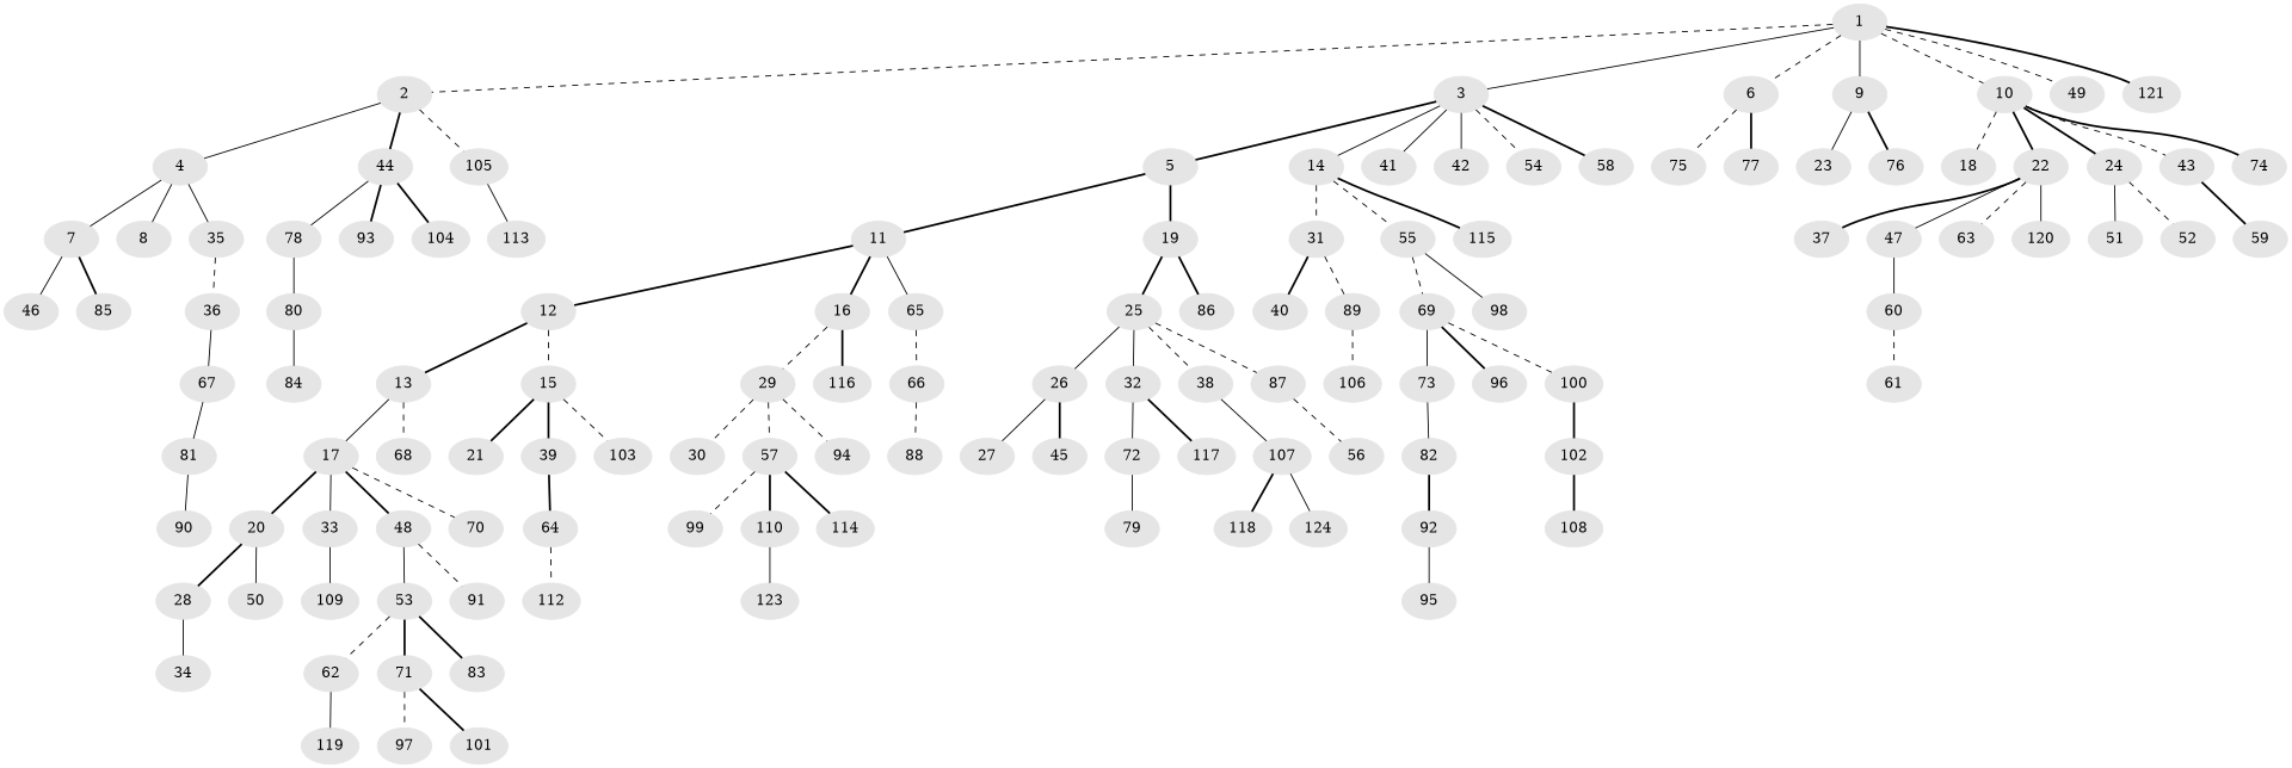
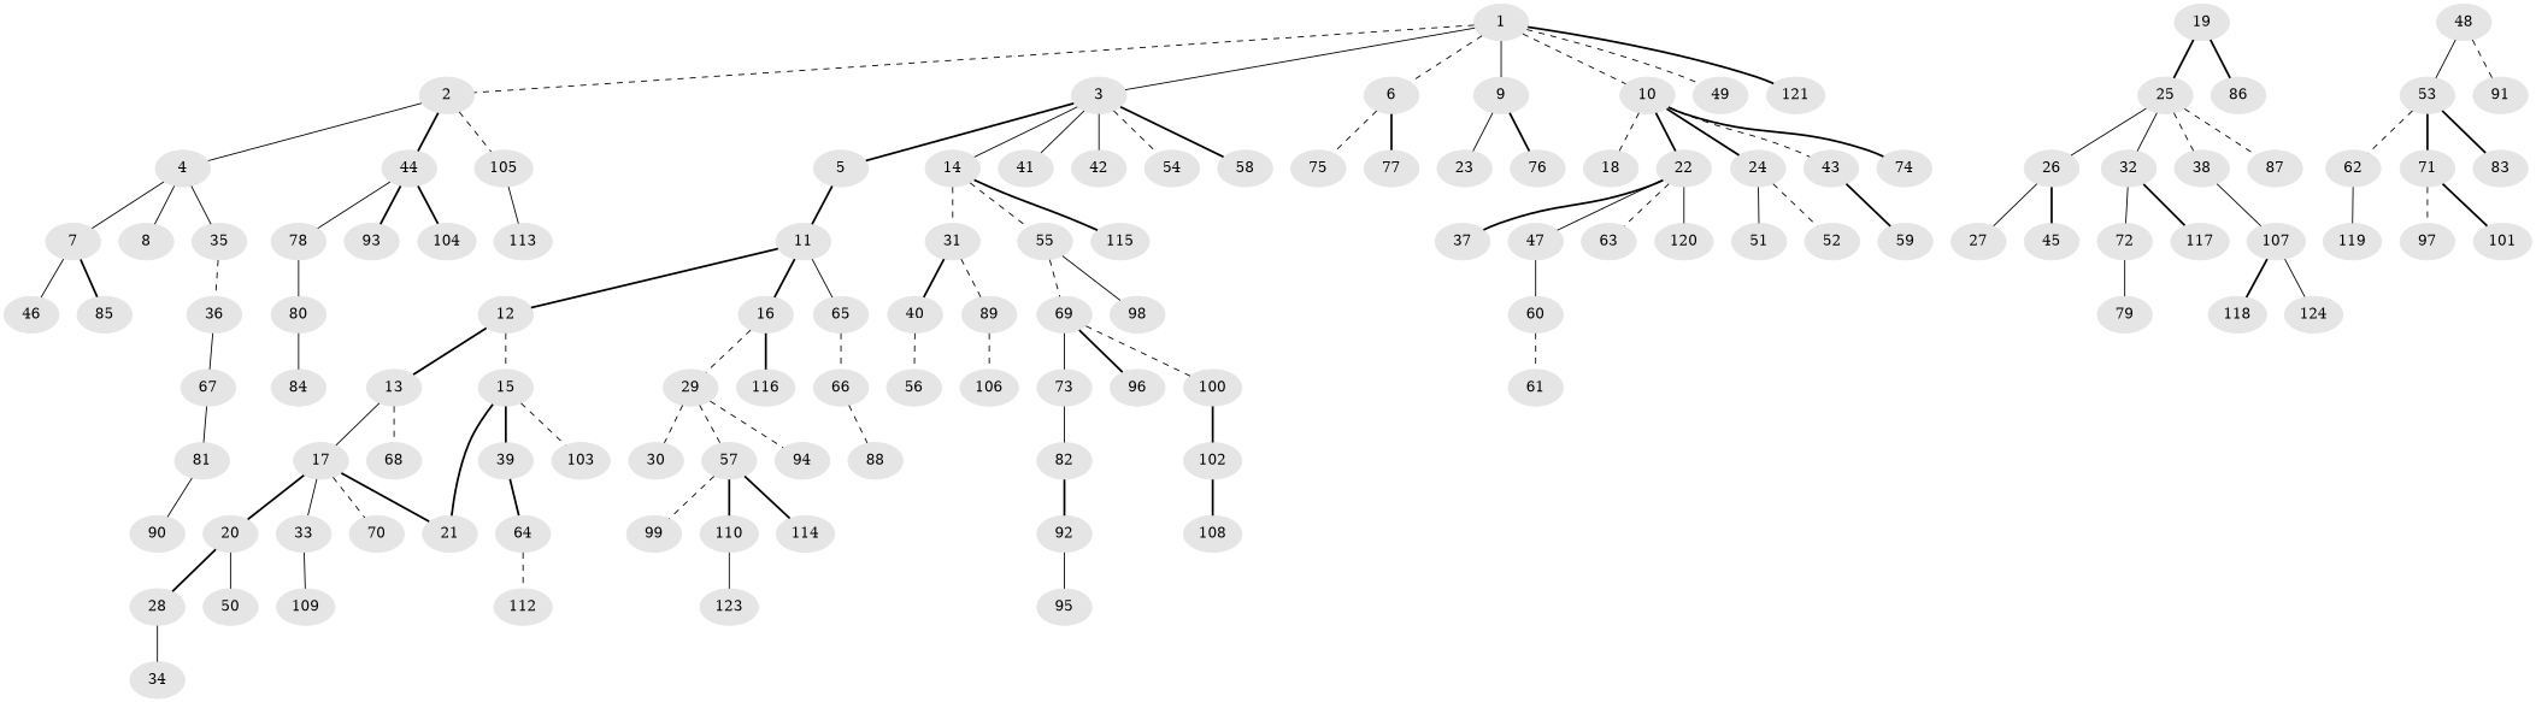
  graph {
    node [color=gray90 style=filled]
    edge [style=solid]
    1
    2
    3
    6
    9
    10
    49
    121
    4
    44
    105
    5
    14
    41
    42
    54
    58
    75
    77
    23
    76
    18
    22
    24
    43
    74
    7
    8
    35
    78
    93
    104
    113
    11
    19
    31
    55
    115
    46
    85
    36
    12
    16
    65
    25
    86
    37
    47
    63
    120
    51
    52
    59
    13
    15
    29
    116
    66
    17
    68
    21
    39
    103
    20
    33
    48
    70
    40
    89
    69
    98
    64
    30
    57
    94
    28
    50
    109
    53
    91
    26
    32
    38
    87
    34
    60
    27
    45
    72
    117
    107
    99
    110
    114
    56
    106
    79
    67
    81
    118
    n101 [label=124]
    112
    80
    61
    62
    71
    83
    119
    97
    101
    73
    96
    100
    123
    88
    90
    82
    102
    92
    84
    95
    108
    1 -- 2 [style=dashed]
    1 -- 3
    1 -- 6 [style=dashed]
    1 -- 9
    1 -- 10 [style=dashed]
    1 -- 49 [style=dashed]
    1 -- 121 [style=bold]
    2 -- 4
    2 -- 44 [style=bold]
    2 -- 105 [style=dashed]
    3 -- 5 [style=bold]
    3 -- 14
    3 -- 41
    3 -- 42
    3 -- 54 [style=dashed]
    3 -- 58 [style=bold]
    6 -- 75 [style=dashed]
    6 -- 77 [style=bold]
    9 -- 23
    9 -- 76 [style=bold]
    10 -- 18 [style=dashed]
    10 -- 22 [style=bold]
    10 -- 24 [style=bold]
    10 -- 43 [style=dashed]
    10 -- 74 [style=bold]
    4 -- 7
    4 -- 8
    4 -- 35
    44 -- 78
    44 -- 93 [style=bold]
    44 -- 104 [style=bold]
    105 -- 113
    5 -- 11 [style=bold]
-   5 -- 19 [style=bold]
    14 -- 31 [style=dashed]
    14 -- 55 [style=dashed]
    14 -- 115 [style=bold]
    22 -- 37 [style=bold]
    22 -- 47
    22 -- 63 [style=dashed]
    22 -- 120
    24 -- 51
    24 -- 52 [style=dashed]
    43 -- 59 [style=bold]
    7 -- 46
    7 -- 85 [style=bold]
    35 -- 36 [style=dashed]
    78 -- 80
    11 -- 12 [style=bold]
    11 -- 16 [style=bold]
    11 -- 65
    19 -- 25 [style=bold]
    19 -- 86 [style=bold]
    31 -- 40 [style=bold]
    31 -- 89 [style=dashed]
    55 -- 69 [style=dashed]
    55 -- 98
    36 -- 67
    12 -- 13 [style=bold]
    12 -- 15 [style=dashed]
    16 -- 29 [style=dashed]
    16 -- 116 [style=bold]
    65 -- 66 [style=dashed]
    25 -- 26
    25 -- 32
    25 -- 38 [style=dashed]
    25 -- 87 [style=dashed]
    47 -- 60
    13 -- 17
    13 -- 68 [style=dashed]
    15 -- 21 [style=bold]
    15 -- 39 [style=bold]
    15 -- 103 [style=dashed]
    29 -- 30 [style=dashed]
    29 -- 57 [style=dashed]
    29 -- 94 [style=dashed]
    66 -- 88 [style=dashed]
    17 -- 20 [style=bold]
    17 -- 33
-   17 -- 48 [style=bold]
+   17 -- 21 [style=bold]
    17 -- 70 [style=dashed]
    39 -- 64 [style=bold]
    20 -- 28 [style=bold]
    20 -- 50
    33 -- 109
    48 -- 53
    48 -- 91 [style=dashed]
-   87 -- 56 [style=dashed]
+   40 -- 56 [style=dashed]
    89 -- 106 [style=dashed]
    69 -- 73
    69 -- 96 [style=bold]
    69 -- 100 [style=dashed]
    64 -- 112 [style=dashed]
    57 -- 99 [style=dashed]
    57 -- 110 [style=bold]
    57 -- 114 [style=bold]
    28 -- 34
    53 -- 62 [style=dashed]
    53 -- 71 [style=bold]
    53 -- 83 [style=bold]
    26 -- 27
    26 -- 45 [style=bold]
    32 -- 72
    32 -- 117 [style=bold]
    38 -- 107
    60 -- 61 [style=dashed]
    72 -- 79
    107 -- 118 [style=bold]
    107 -- n101
    110 -- 123
    67 -- 81
    81 -- 90
    80 -- 84
    62 -- 119
    71 -- 97 [style=dashed]
    71 -- 101 [style=bold]
    73 -- 82
    100 -- 102 [style=bold]
    82 -- 92 [style=bold]
    102 -- 108 [style=bold]
    92 -- 95
  }
